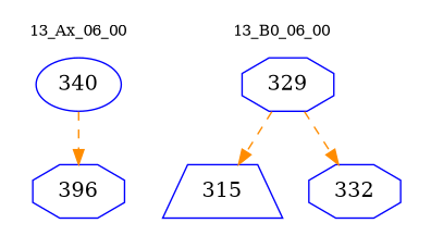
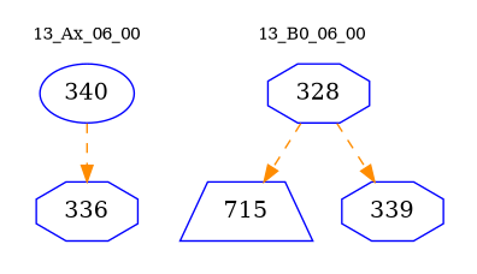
  digraph {
    node [color=blue shape=octagon]
    edge [color=darkorange style=dashed]
    n1 [label=340 shape=ellipse]
-   n2 [label=396]
-   n3 [label=329]
-   n4 [label=315 shape=trapezium]
-   n5 [label=332]
+   n2 [label=336]
+   n3 [label=328]
+   n4 [label=715 shape=trapezium]
+   n5 [label=339]
    subgraph cluster_1 {
      color=white
      fontsize=10
      label="13_Ax_06_00"
      n1
      n2
    }
    subgraph cluster_2 {
      color=white
      fontsize=10
      label="13_B0_06_00"
      n3
      n4
      n5
    }
    n1 -> n2
    n3 -> n4
    n3 -> n5
  }
